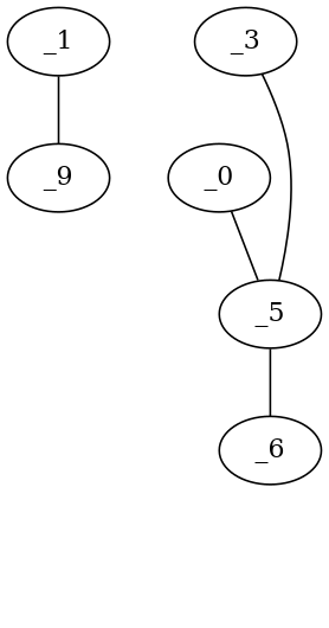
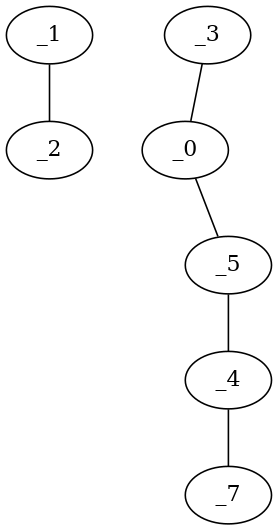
  graph {
    node [charge=0 chem=1 symbol="C  " x=2.7818]
    edge [valence=1]
    _1 [chem=5 symbol="S  " x=4.1906 y=0]
-   _9 [chem=2 symbol="O  " x=5.0916 y=-0.4339]
+   _9 [chem=2 symbol="O  " x=5.0916 y=-0.4339 label=_2]
+   _7 [chem=2 symbol="O  " x=3.7568 y=0.901]
    _3 [y=-1.1235]
    n5 [label=_0 x=2 y=-0.5]
    _5 [x=2 y=0.5]
-   _6 [y=1.1235]
+   _6 [y=1.1235 label=_4]
    _1 -- _9 [valence=2]
-   _3 -- _5
+   _3 -- n5
    n5 -- _5
    _5 -- _6
+   _6 -- _7
  }
